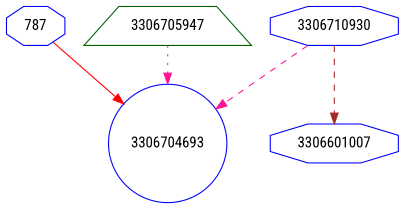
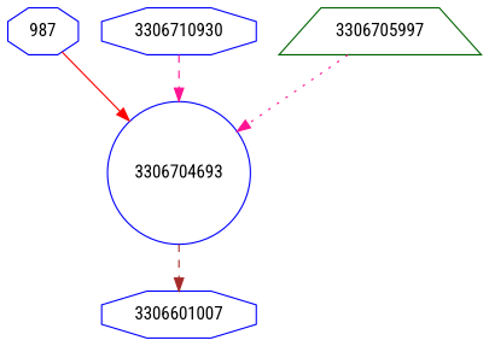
  strict digraph {
    fontname="Roboto Condensed"
    node [color=blue fontname="Roboto Condensed" shape=octagon]
    edge [color=deeppink fontname="Roboto Condensed" style=dashed]
    3306704693 [shape=circle]
-   987 [label=787]
+   987
    3306601007
    3306710930
-   3306705947 [color=darkgreen shape=trapezium]
-   3306710930 -> 3306601007 [color=brown]
+   3306705947 [color=darkgreen shape=trapezium label=3306705997]
+   3306704693 -> 3306601007 [color=brown]
    987 -> 3306704693 [color=red style=solid]
    3306710930 -> 3306704693
    3306705947 -> 3306704693 [style=dotted]
  }
